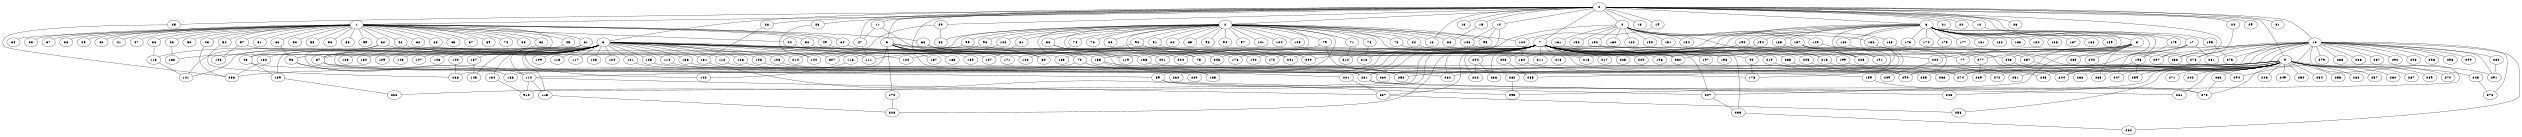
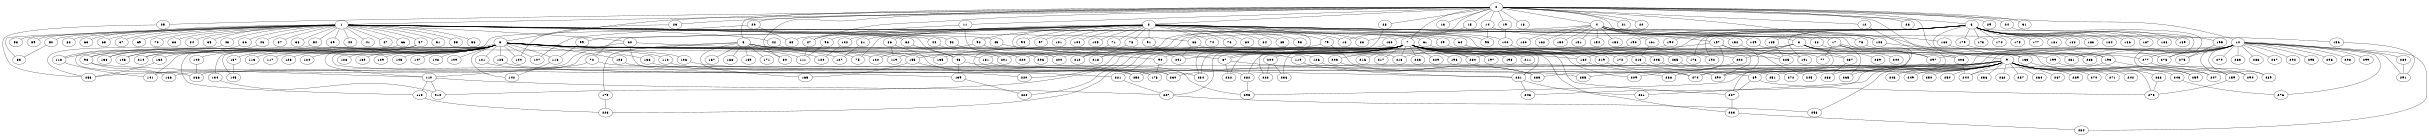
  graph {
    0
    1
    2
    3
    4
    5
    6
    7
    8
    9
    10
    11
    12
    13
    14
    15
    16
    17
    18
    19
    20
    21
    22
    23
    24
    25
    26
    27
    28
    29
    30
    31
    288
    32
    33
    34
    35
    36
    37
    38
    39
    40
    41
    42
    43
    44
    45
    46
    47
    48
    49
    50
    51
    52
    53
    54
    55
    56
    57
    58
    59
    60
    61
    62
    63
    64
    65
    66
    67
    68
    69
    70
    71
    72
    73
    74
    75
    76
    77
    78
    79
    80
    81
    82
    83
    84
    85
    86
    87
    88
    89
    90
    91
    92
    93
    94
    95
    96
    97
    98
    99
    100
    101
    102
    103
    104
    105
    128
    130
    131
    132
    133
    134
    129
    136
    137
    138
    139
    140
    141
    142
    143
    144
    145
    146
    147
    148
    135
    106
-   107 [label=807]
+   107
    108
    109
    110
    111
    112
    113
    114
    115
    116
    117
    118
    119
    120
    121
    122
    123
    124
    125
    126
    127
    160
    162
    163
    161
    149
    150
    151
    152
    154
    155
    156
    157
    158
    159
    164
    165
    166
    167
    168
    169
    170
    171
    230
    172
    173
    174
    175
    176
    177
    178
    179
    180
    181
    182
    183
    184
    185
    186
    187
    188
    189
    190
    191
    192
    193
    194
    195
    247
    196
    197
    198
    199
    200
    201
    202
    203
    204
    205
    206
    207
    208
    209
    n213 [label=910]
    211
    212
    213
    214
    215
    216
    217
    218
    219
    220
    221
    222
    223
    224
    225
    226
    227
    228
    229
    231
    232
    233
    234
    235
    236
    237
    238
    239
    240
    241
    265
    256
    258
    259
    260
    261
    262
    257
    264
    266
    267
    268
    269
    270
    271
    272
    273
    274
    263
    242
    243
    244
    245
    246
    248
    249
    250
    251
    252
    253
    254
    255
    275
    276
    277
    278
    279
    280
    281
    282
    283
    284
    285
    286
    287
    289
    290
    291
    292
    293
    294
    295
    296
    297
    298
    299
    0 -- 1
    0 -- 2
    0 -- 3
    0 -- 4
    0 -- 5
    0 -- 6
    0 -- 7
    0 -- 8
    0 -- 9
    0 -- 10
    0 -- 11
    0 -- 12
    0 -- 13
    0 -- 14
    0 -- 15
    0 -- 16
    0 -- 17
    0 -- 18
    0 -- 19
    0 -- 20
    0 -- 21
    0 -- 22
    0 -- 23
    0 -- 24
    0 -- 25
    0 -- 26
    0 -- 27
    0 -- 28
    0 -- 29
    0 -- 30
    0 -- 31
    0 -- 288
    1 -- 32
    1 -- 33
    1 -- 34
    1 -- 35
    1 -- 36
    1 -- 37
    1 -- 38
    1 -- 39
    1 -- 40
    1 -- 41
    1 -- 42
    1 -- 43
    1 -- 44
    1 -- 45
    1 -- 46
    1 -- 47
    1 -- 48
    1 -- 49
    1 -- 50
    1 -- 51
    1 -- 52
    1 -- 53
    1 -- 54
    1 -- 55
    1 -- 56
    1 -- 57
    1 -- 58
    1 -- 59
    1 -- 60
    1 -- 61
    1 -- 62
    1 -- 63
    1 -- 64
    1 -- 65
    1 -- 66
    1 -- 67
    1 -- 68
    1 -- 69
    1 -- 70
    2 -- 16
    2 -- 71
    2 -- 72
    2 -- 73
    2 -- 74
    2 -- 75
    2 -- 76
    2 -- 77
    2 -- 78
    2 -- 79
    2 -- 80
    2 -- 81
    2 -- 82
    2 -- 83
    2 -- 84
    2 -- 85
    2 -- 86
    2 -- 87
    2 -- 88
    2 -- 89
    2 -- 90
    2 -- 91
    2 -- 92
    2 -- 93
    2 -- 94
    2 -- 95
    2 -- 96
    2 -- 97
    2 -- 98
    2 -- 99
    2 -- 100
    2 -- 101
    2 -- 102
    2 -- 103
    2 -- 104
    2 -- 105
    3 -- 128
    3 -- 130
    3 -- 131
    3 -- 132
    3 -- 133
    3 -- 134
    3 -- 129
    3 -- 136
    3 -- 137
    3 -- 138
    3 -- 139
    3 -- 140
    3 -- 141
    3 -- 142
    3 -- 143
    3 -- 144
    3 -- 145
    3 -- 146
    3 -- 147
    3 -- 148
    3 -- 135
    3 -- 106
    3 -- 107
    3 -- 108
    3 -- 109
    3 -- 110
    3 -- 111
    3 -- 112
    3 -- 113
    3 -- 114
    3 -- 115
    3 -- 116
    3 -- 117
    3 -- 118
    3 -- 119
    3 -- 120
    3 -- 121
    3 -- 122
    3 -- 123
    3 -- 124
    3 -- 125
    3 -- 126
    3 -- 127
    4 -- 160
    4 -- 162
    4 -- 163
    4 -- 161
    4 -- 149
    4 -- 150
    4 -- 151
    4 -- 152
    4 -- 154
    4 -- 155
    4 -- 156
    4 -- 157
    4 -- 158
    4 -- 159
    5 -- 30
    5 -- 75
    5 -- 164
    5 -- 165
    5 -- 166
    5 -- 167
    5 -- 168
    5 -- 169
    5 -- 170
    5 -- 171
    5 -- 230
    6 -- 172
    6 -- 173
    6 -- 174
    6 -- 175
    6 -- 176
    6 -- 177
    6 -- 178
    6 -- 179
    6 -- 180
    6 -- 181
    6 -- 182
    6 -- 183
    6 -- 184
    6 -- 185
    6 -- 186
    6 -- 187
    6 -- 188
    6 -- 189
    6 -- 190
    6 -- 191
    6 -- 192
    6 -- 193
    6 -- 194
    6 -- 195
    6 -- 247
    7 -- 133
    7 -- 230
    7 -- 191
    7 -- 196
    7 -- 197
    7 -- 198
    7 -- 199
    7 -- 200
    7 -- 201
    7 -- 202
    7 -- 203
    7 -- 204
    7 -- 205
    7 -- 206
    7 -- 207
    7 -- 208
    7 -- 209
    7 -- n213
    7 -- 211
    7 -- 212
    7 -- 213
    7 -- 214
    7 -- 215
    7 -- 216
    7 -- 217
    7 -- 218
    7 -- 219
    7 -- 220
    7 -- 221
    7 -- 222
    7 -- 223
    7 -- 224
    7 -- 225
    7 -- 226
    7 -- 227
    7 -- 228
    7 -- 229
    7 -- 231
    7 -- 232
    7 -- 233
    7 -- 234
    7 -- 235
    7 -- 236
    8 -- 90
    8 -- 202
    8 -- 207
    8 -- 237
    8 -- 238
    8 -- 239
    8 -- 240
    8 -- 241
    8 -- 265
    9 -- 247
    9 -- 265
    9 -- 256
    9 -- 258
    9 -- 259
    9 -- 260
    9 -- 261
    9 -- 262
    9 -- 257
    9 -- 264
    9 -- 266
    9 -- 267
    9 -- 268
    9 -- 269
    9 -- 270
    9 -- 271
    9 -- 272
    9 -- 273
    9 -- 274
    9 -- 263
    9 -- 242
    9 -- 243
    9 -- 244
    9 -- 245
    9 -- 246
    9 -- 248
    9 -- 249
    9 -- 250
    9 -- 251
    9 -- 252
    9 -- 253
    9 -- 254
    9 -- 255
    10 -- 288
    10 -- 275
    10 -- 276
    10 -- 277
    10 -- 278
    10 -- 279
    10 -- 280
    10 -- 281
    10 -- 282
    10 -- 283
    10 -- 284
    10 -- 285
    10 -- 286
    10 -- 287
    10 -- 289
    10 -- 290
    10 -- 291
    10 -- 292
    10 -- 293
    10 -- 294
    10 -- 295
    10 -- 296
    10 -- 297
    10 -- 298
    10 -- 299
    11 -- 27
    11 -- 206
    12 -- 208
    14 -- 95
    14 -- 103
    14 -- 119
    15 -- 88
    17 -- 77
    17 -- 274
    17 -- 281
    17 -- 297
    19 -- 100
    20 -- 83
    20 -- 107
    23 -- 144
    24 -- 278
    25 -- 253
    27 -- 111
    28 -- 131
    32 -- 43
    36 -- 118
    42 -- 155
    43 -- 139
    43 -- 231
    44 -- 201
    45 -- 87
    46 -- 138
    48 -- 253
    49 -- 176
+   50 -- 53
    52 -- 224
    54 -- 266
    57 -- 146
    57 -- 214
    60 -- 141
    60 -- 213
    60 -- 260
    61 -- 87
    61 -- 290
    64 -- 192
    66 -- 98
    68 -- 172
    68 -- 241
    71 -- 212
    72 -- 110
    72 -- 252
    73 -- 277
    78 -- 218
    79 -- 135
    79 -- 274
    81 -- 127
    82 -- 297
    86 -- 119
    86 -- 260
    87 -- 89
    87 -- 232
    89 -- 207
    89 -- 273
    90 -- 178
    91 -- 241
    92 -- 122
    92 -- 200
    96 -- 111
    98 -- 110
    98 -- 166
    99 -- 116
    100 -- 164
    102 -- 120
    103 -- 288
    131 -- 295
    132 -- 253
    133 -- 159
    134 -- n213
    136 -- 234
    137 -- 145
    139 -- 228
    140 -- 266
    106 -- 255
    108 -- 178
    110 -- 115
    110 -- n213
    110 -- 227
    112 -- 282
    114 -- 231
    115 -- 226
    116 -- 142
    118 -- 141
    121 -- 220
    125 -- 221
    126 -- 285
    163 -- 278
    161 -- 215
    149 -- 237
    152 -- 225
    155 -- 165
    155 -- 252
    156 -- 291
    157 -- 164
    157 -- 231
    157 -- 245
    157 -- 290
    159 -- 273
    164 -- 238
    170 -- 226
    179 -- 193
    180 -- 234
    185 -- 225
    190 -- 213
    193 -- 259
    193 -- 244
    194 -- 230
    195 -- 275
    199 -- 294
    202 -- 209
    203 -- 285
    204 -- 222
    204 -- 236
    205 -- 251
    207 -- 233
    208 -- 244
    215 -- 290
    219 -- 274
    221 -- 227
    227 -- 258
    231 -- 261
    231 -- 248
    233 -- 284
    235 -- 272
    237 -- 268
    263 -- 273
    243 -- 276
    277 -- 289
    280 -- 291
    282 -- 295
  }
